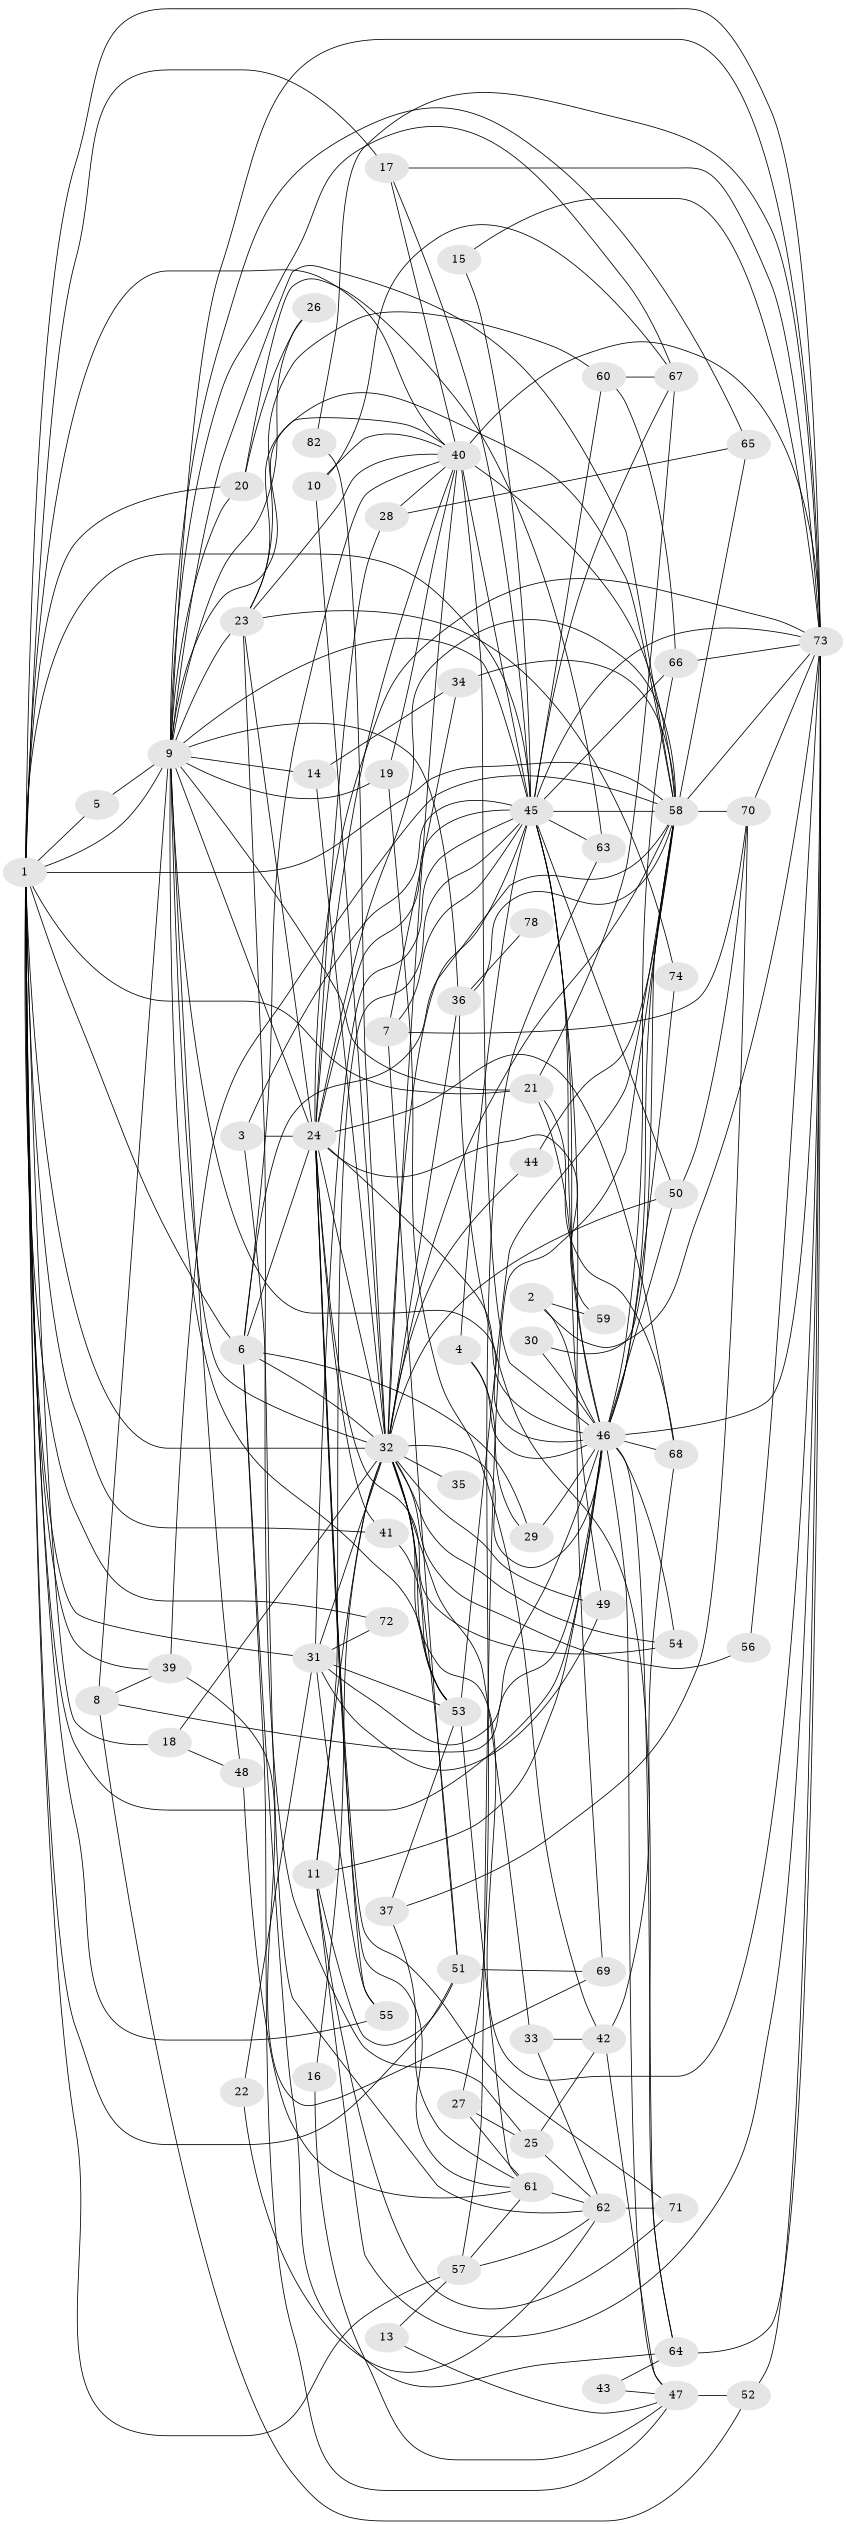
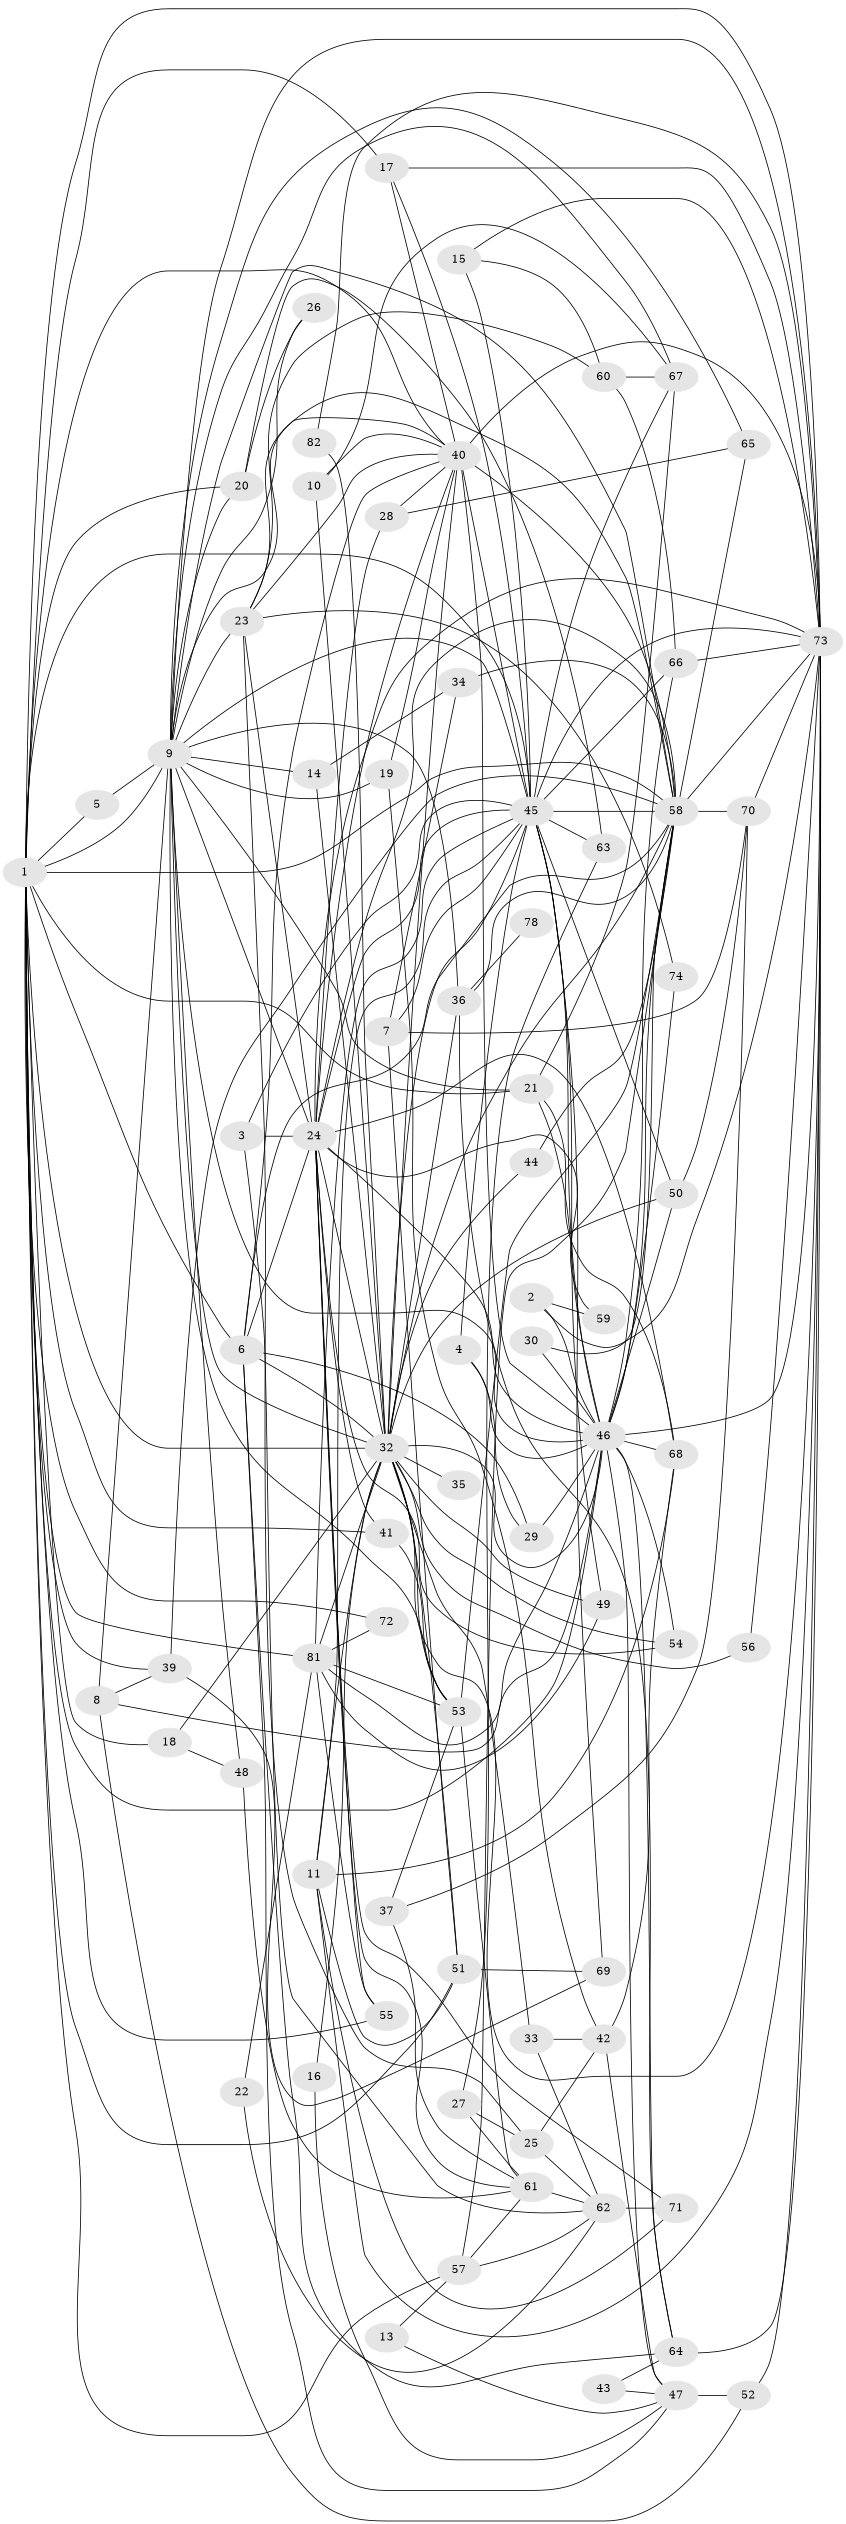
  graph {
    rankdir=LR
    node [color=gray90 style=filled]
    edge [weight=1.0]
    1
    5
    9
    17
    18
    20
    21
-   31
+   31 [label=81]
    32
    39
    40
    41
    45
    46
    51
    55
    57
    58
    72
    73
    6
    24
    14
    19
    23
    26
    36
    48
    53
    65
    67
    63
    68
    59
    71
    28
    54
    61
    49
    33
    35
    44
    50
    56
    69
    66
    47
    64
    74
    62
    70
    2
    3
    4
    29
    52
    7
    34
    8
    42
    60
    25
    n63 [label=78]
    10
    11
    n66 [label=82]
    13
    15
    16
    22
    27
    30
    37
    43
    1 -- 5 [weight=2.0]
    1 -- 9 [weight=2.0]
    1 -- 17
    1 -- 18
    1 -- 20 [weight=2.0]
    1 -- 21
    1 -- 31
    1 -- 32 [weight=3.0]
    1 -- 39
    1 -- 40 [weight=2.0]
    1 -- 41
    1 -- 45 [weight=3.0]
    1 -- 46 [weight=2.0]
    1 -- 51
    1 -- 55
    1 -- 57
    1 -- 58 [weight=2.0]
    1 -- 72
    1 -- 73 [weight=3.0]
    1 -- 6 [weight=2.0]
    5 -- 9
    9 -- 20
    9 -- 21
    9 -- 32
    9 -- 40 [weight=2.0]
    9 -- 45
    9 -- 46
    9 -- 58
    9 -- 73
    9 -- 24
    9 -- 14
    9 -- 19
    9 -- 23
    9 -- 26
    9 -- 36 [weight=2.0]
    9 -- 48
    9 -- 53
    9 -- 65
    9 -- 67
    17 -- 40
    17 -- 45
    17 -- 73
    18 -- 32
    18 -- 48
    20 -- 26
    20 -- 63
    21 -- 46
    21 -- 67
    21 -- 68
    31 -- 32 [weight=2.0]
    31 -- 45
    31 -- 46
    31 -- 55
    31 -- 72
    31 -- 53
    31 -- 49
    32 -- 40
    32 -- 45 [weight=2.0]
    32 -- 46
    32 -- 51
    32 -- 58
    32 -- 73
    32 -- 36
    32 -- 53
    32 -- 54
    32 -- 49
    32 -- 33
    32 -- 35
    32 -- 44
    32 -- 50
    32 -- 56
    39 -- 58
    39 -- 69
    40 -- 45 [weight=2.0]
    40 -- 46
    40 -- 58 [weight=2.0]
    40 -- 73
    41 -- 53
    45 -- 46 [weight=2.0]
    45 -- 58 [weight=2.0]
    45 -- 73
    45 -- 67
    45 -- 63
    45 -- 49
    45 -- 50
    45 -- 69
    45 -- 66
    46 -- 58
    46 -- 73
    46 -- 68
    46 -- 54 [weight=2.0]
    46 -- 50
    46 -- 66
    46 -- 47 [weight=2.0]
    46 -- 64
    46 -- 74
    51 -- 69
    57 -- 58 [weight=2.0]
    57 -- 61
    57 -- 62
    58 -- 73
    58 -- 65
    58 -- 70 [weight=2.0]
    6 -- 32
    6 -- 40
    6 -- 58
    6 -- 24
    6 -- 47
    6 -- 64
    6 -- 29
    24 -- 32
    24 -- 40
    24 -- 41 [weight=2.0]
    24 -- 45 [weight=3.0]
    24 -- 46
    24 -- 55
    24 -- 58 [weight=2.0]
    24 -- 73 [weight=2.0]
    24 -- 68
    24 -- 59
    24 -- 71
    24 -- 28
    24 -- 54
    24 -- 61
    14 -- 32
    14 -- 34
    19 -- 40
    19 -- 42
    23 -- 40
    23 -- 58
    23 -- 24
    23 -- 74
    23 -- 60
    23 -- 25
    36 -- 58 [weight=2.0]
    36 -- 64
    36 -- n63 [weight=2.0]
    48 -- 61
    53 -- 58
    53 -- 61
    28 -- 40
    28 -- 65
    61 -- 62
    33 -- 62
    33 -- 42
    44 -- 58
    50 -- 70
    56 -- 73
    66 -- 73
    47 -- 52
    64 -- 73
    62 -- 71
    70 -- 73 [weight=2.0]
    2 -- 46
    2 -- 73
    2 -- 59
    3 -- 45
    3 -- 24
    3 -- 62
    4 -- 45
    4 -- 46
    4 -- 29
    29 -- 46
    52 -- 73
    7 -- 45
    7 -- 51
    7 -- 70
    7 -- 34
    34 -- 58
    8 -- 9
    8 -- 39
    8 -- 46
    8 -- 52
    42 -- 68
    42 -- 47
    60 -- 67
    60 -- 66
    25 -- 62
    25 -- 42
    10 -- 32
    10 -- 40
    10 -- 67
    11 -- 32
    11 -- 45
-   11 -- 46
+   11 -- 68
    11 -- 51
    11 -- 73
    11 -- 71
    n66 -- 32
    n66 -- 73
    13 -- 57
    13 -- 47
    15 -- 45
    15 -- 73
-   45 -- 60
+   15 -- 60
    16 -- 32
    16 -- 47
    22 -- 31
    22 -- 62
    27 -- 63
    27 -- 61
    27 -- 25
    30 -- 46
    30 -- 58
    37 -- 53
    37 -- 61
    37 -- 70
    43 -- 47
    43 -- 64
  }
